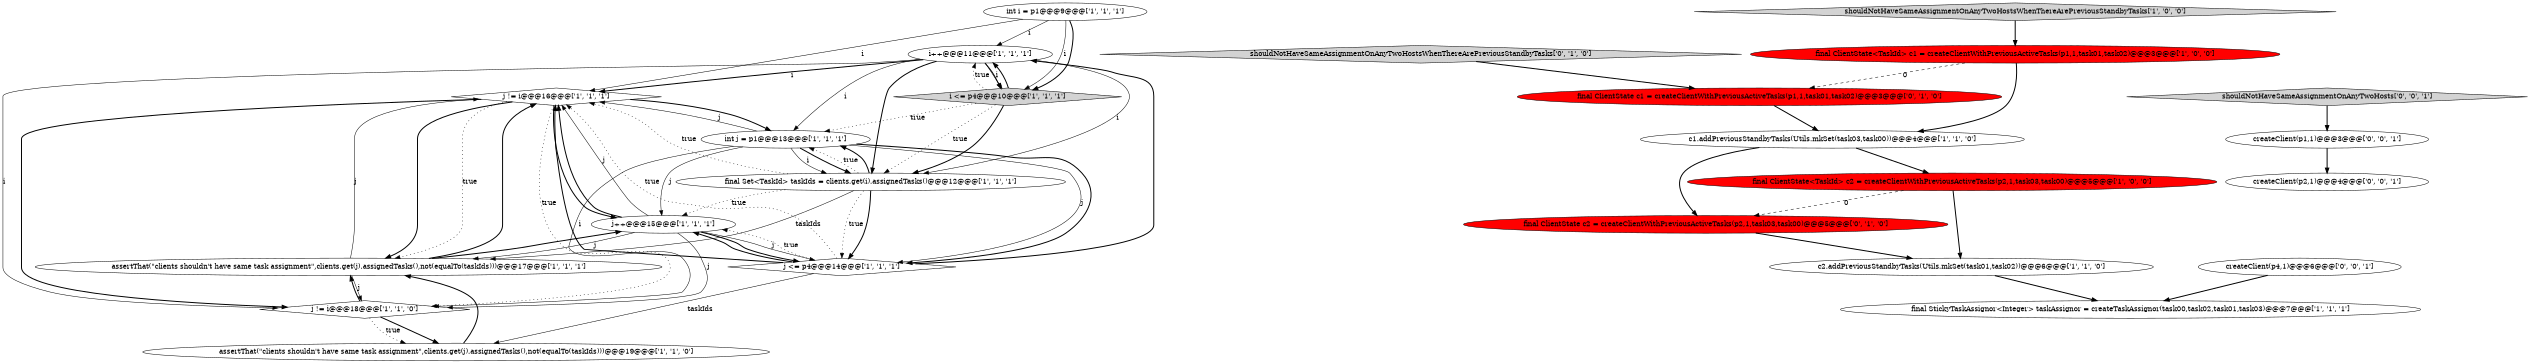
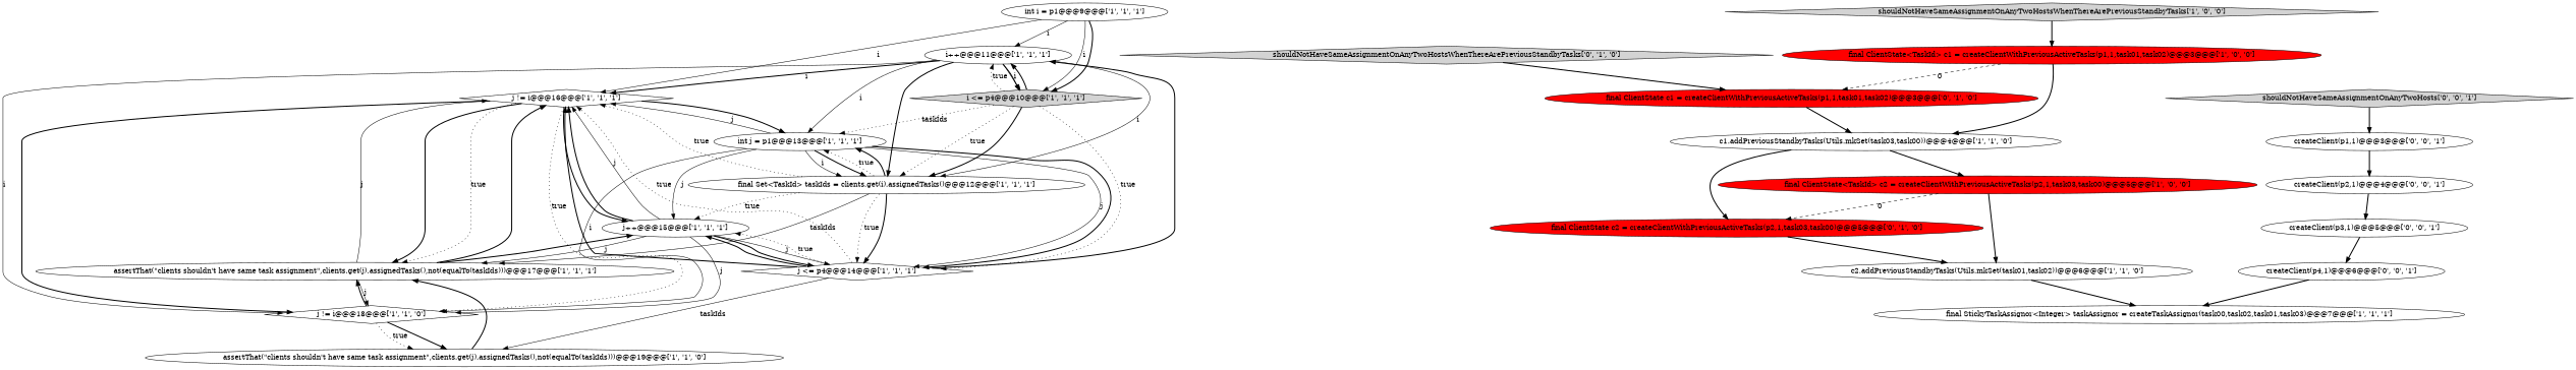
  digraph {
    node [fillcolor=white shape=ellipse style=filled]
    edge [style=bold]
    n1 [label="int i = p1@@@9@@@['1', '1', '1']"]
    n2 [label="i++@@@11@@@['1', '1', '1']"]
    n3 [label="j != i@@@16@@@['1', '1', '1']" shape=diamond]
    n4 [fillcolor=lightgray label="i <= p4@@@10@@@['1', '1', '1']" shape=diamond]
    n5 [label="createClient(p4,1)@@@6@@@['0', '0', '1']"]
    n6 [label="final StickyTaskAssignor<Integer> taskAssignor = createTaskAssignor(task00,task02,task01,task03)@@@7@@@['1', '1', '1']"]
    n7 [label="j <= p4@@@14@@@['1', '1', '1']" shape=diamond]
    n8 [label="j++@@@15@@@['1', '1', '1']"]
    n9 [label="assertThat(\"clients shouldn't have same task assignment\",clients.get(j).assignedTasks(),not(equalTo(taskIds)))@@@19@@@['1', '1', '0']"]
    n10 [label="j != i@@@18@@@['1', '1', '0']" shape=diamond]
    n11 [label="assertThat(\"clients shouldn't have same task assignment\",clients.get(j).assignedTasks(),not(equalTo(taskIds)))@@@17@@@['1', '1', '1']"]
    n12 [label="int j = p1@@@13@@@['1', '1', '1']"]
    n13 [label="final Set<TaskId> taskIds = clients.get(i).assignedTasks()@@@12@@@['1', '1', '1']"]
    n14 [fillcolor=lightgray label="shouldNotHaveSameAssignmentOnAnyTwoHostsWhenThereArePreviousStandbyTasks['1', '0', '0']" shape=diamond]
    n15 [fillcolor=red label="final ClientState<TaskId> c1 = createClientWithPreviousActiveTasks(p1,1,task01,task02)@@@3@@@['1', '0', '0']"]
    n16 [label="c1.addPreviousStandbyTasks(Utils.mkSet(task03,task00))@@@4@@@['1', '1', '0']"]
    n17 [fillcolor=red label="final ClientState c1 = createClientWithPreviousActiveTasks(p1,1,task01,task02)@@@3@@@['0', '1', '0']"]
    n18 [label="createClient(p1,1)@@@3@@@['0', '0', '1']"]
    n19 [label="createClient(p2,1)@@@4@@@['0', '0', '1']"]
+   n20 [label="createClient(p3,1)@@@5@@@['0', '0', '1']"]
    n21 [fillcolor=lightgray label="shouldNotHaveSameAssignmentOnAnyTwoHosts['0', '0', '1']" shape=diamond]
    n22 [fillcolor=red label="final ClientState c2 = createClientWithPreviousActiveTasks(p2,1,task03,task00)@@@5@@@['0', '1', '0']"]
    n23 [label="c2.addPreviousStandbyTasks(Utils.mkSet(task01,task02))@@@6@@@['1', '1', '0']"]
    n24 [fillcolor=red label="final ClientState<TaskId> c2 = createClientWithPreviousActiveTasks(p2,1,task03,task00)@@@5@@@['1', '0', '0']"]
    n25 [fillcolor=lightgray label="shouldNotHaveSameAssignmentOnAnyTwoHostsWhenThereArePreviousStandbyTasks['0', '1', '0']" shape=diamond]
    n1 -> n2 [label=i style=solid]
    n1 -> n3 [label=i style=solid]
    n1 -> n4 [label=i style=solid]
    n1 -> n4
    n2 -> n3 [label=i]
    n2 -> n4 [label=i style=solid]
    n2 -> n4
    n2 -> n10 [label=i style=solid]
    n2 -> n12 [label=i style=solid]
    n2 -> n13 [label=i style=solid]
    n2 -> n13
    n3 -> n8
    n3 -> n10 [label=true style=dotted]
    n3 -> n10
    n3 -> n11
    n3 -> n11 [label=true style=dotted]
    n3 -> n12
    n4 -> n2 [label=true style=dotted]
    n4 -> n2
-   n4 -> n12 [label=true style=dotted]
+   n4 -> n7 [label=true style=dotted]
+   n4 -> n12 [label=taskIds style=dotted]
    n4 -> n13 [label=true style=dotted]
    n4 -> n13
    n5 -> n6
    n7 -> n2
    n7 -> n3
    n7 -> n3 [label=true style=dotted]
    n7 -> n8 [label=true style=dotted]
    n7 -> n8
    n7 -> n9 [label=taskIds style=solid]
    n8 -> n3
    n8 -> n3 [label=j style=solid]
    n8 -> n7 [label=j style=solid]
    n8 -> n7
    n8 -> n10 [label=j style=solid]
    n8 -> n11 [label=j style=solid]
    n9 -> n11
    n10 -> n9
    n10 -> n9 [label=true style=dotted]
    n10 -> n11
    n11 -> n3
    n11 -> n3 [label=j style=solid]
    n11 -> n8
    n11 -> n10 [label=j style=solid]
    n12 -> n3 [label=j style=solid]
    n12 -> n7 [label=j style=solid]
    n12 -> n7
    n12 -> n8 [label=j style=solid]
    n12 -> n10 [label=i style=solid]
    n12 -> n13 [label=i style=solid]
    n12 -> n13
    n13 -> n3 [label=true style=dotted]
    n13 -> n7 [label=true style=dotted]
    n13 -> n7
    n13 -> n8 [label=true style=dotted]
    n13 -> n11 [label=taskIds style=solid]
    n13 -> n12 [label=true style=dotted]
    n13 -> n12
    n14 -> n15
    n15 -> n16
    n15 -> n17 [label=0 style=dashed]
    n16 -> n22
    n16 -> n24
    n17 -> n16
    n18 -> n19
+   n19 -> n20
+   n20 -> n5
    n21 -> n18
    n22 -> n23
    n23 -> n6
    n24 -> n22 [label=0 style=dashed]
    n24 -> n23
    n25 -> n17
  }
